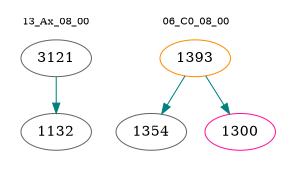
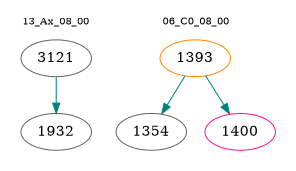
  digraph {
    node [color=gray40]
    edge [color=teal]
    n1 [label=3121]
-   n2 [label=1132]
+   n2 [label=1932]
    n3 [color=darkorange label=1393]
    n4 [label=1354]
-   n5 [color=deeppink label=1300]
+   n5 [color=deeppink label=1400]
    subgraph cluster_1 {
      color=white
      fontsize=10
      label="13_Ax_08_00"
      n1
      n2
    }
    subgraph cluster_2 {
      color=white
      fontsize=10
      label="06_C0_08_00"
      n3
      n4
      n5
    }
    n1 -> n2
    n3 -> n4
    n3 -> n5
  }
